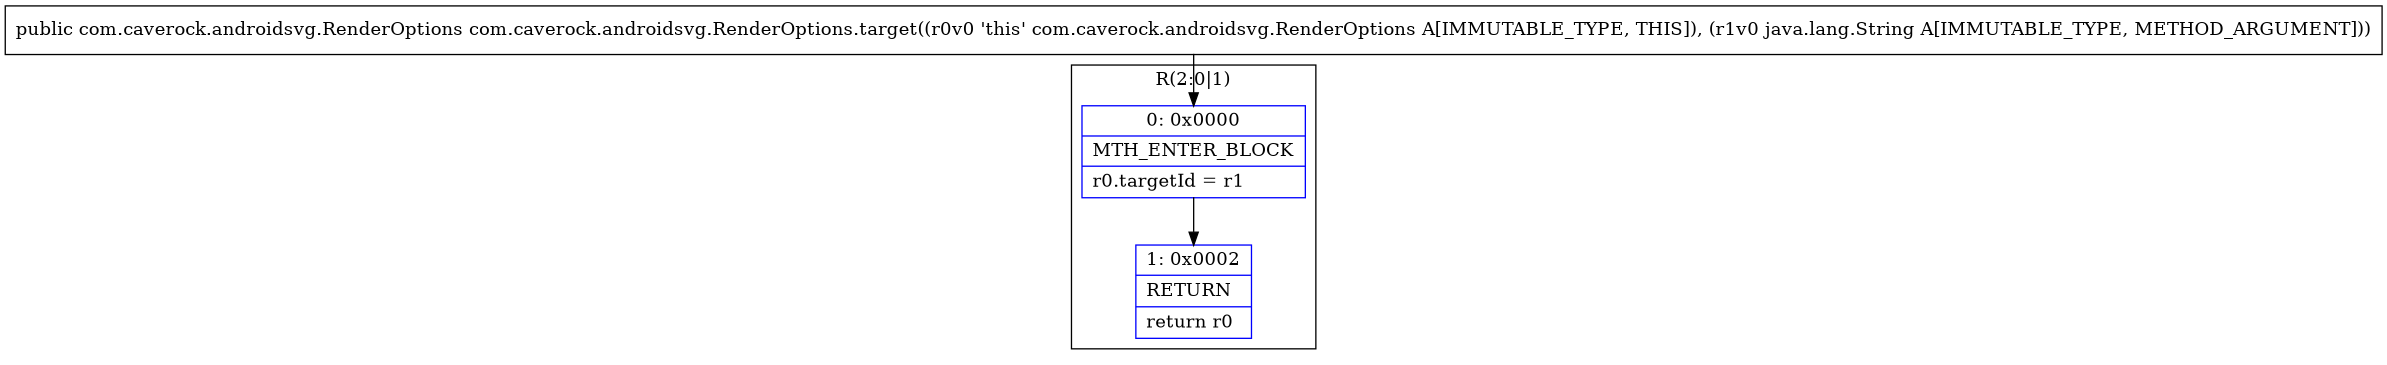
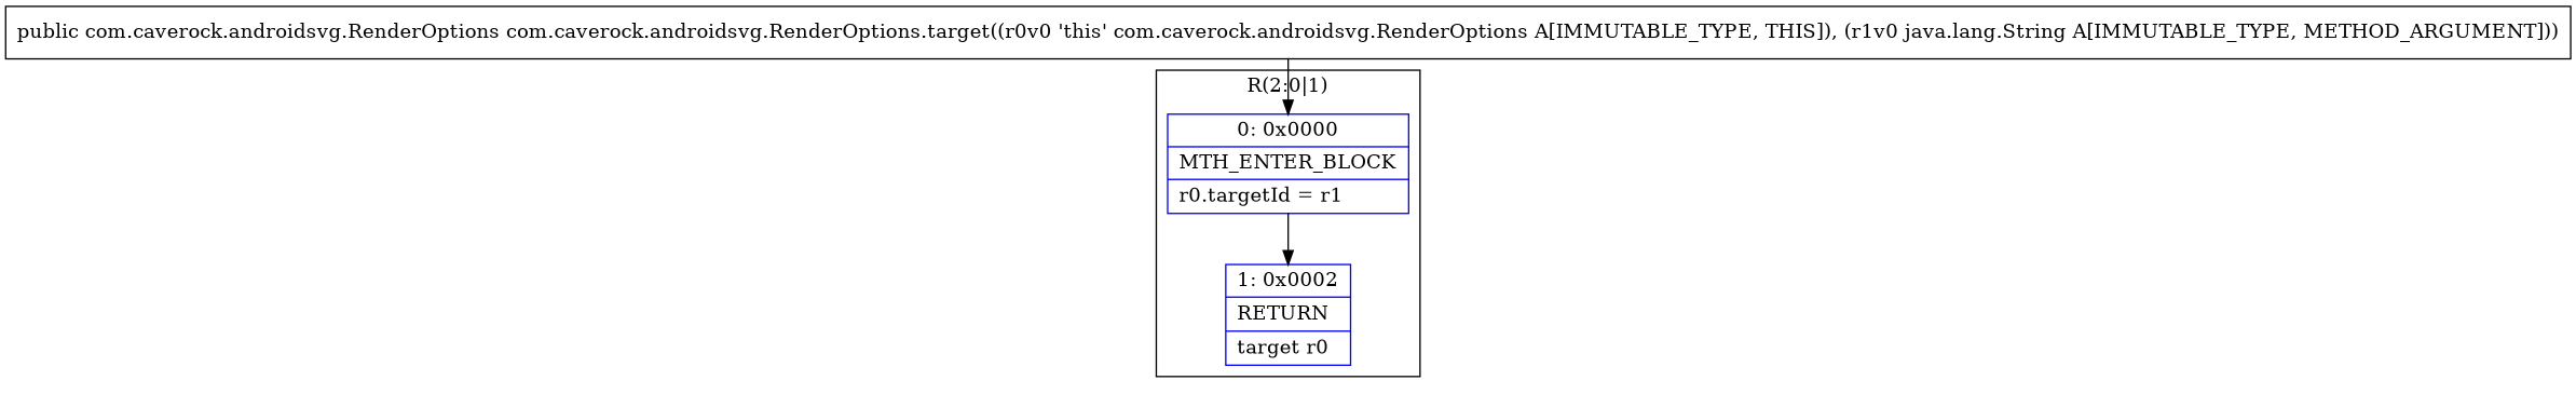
  digraph {
    node [color=blue shape=record]
    n1 [label="{0\:\ 0x0000|MTH_ENTER_BLOCK\l|r0.targetId = r1\l}"]
-   n2 [label="{1\:\ 0x0002|RETURN\l|return r0\l}"]
+   n2 [label="{1\:\ 0x0002|RETURN\l|target r0\l}"]
    n3 [label="{public com.caverock.androidsvg.RenderOptions com.caverock.androidsvg.RenderOptions.target((r0v0 'this' com.caverock.androidsvg.RenderOptions A[IMMUTABLE_TYPE, THIS]), (r1v0 java.lang.String A[IMMUTABLE_TYPE, METHOD_ARGUMENT])) }" color=""]
    subgraph cluster_1 {
      label="R(2:0|1)"
      n1
      n2
    }
    n1 -> n2
    n3 -> n1
  }
